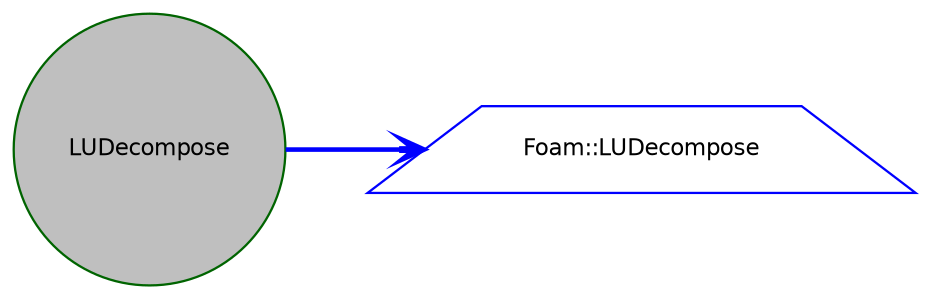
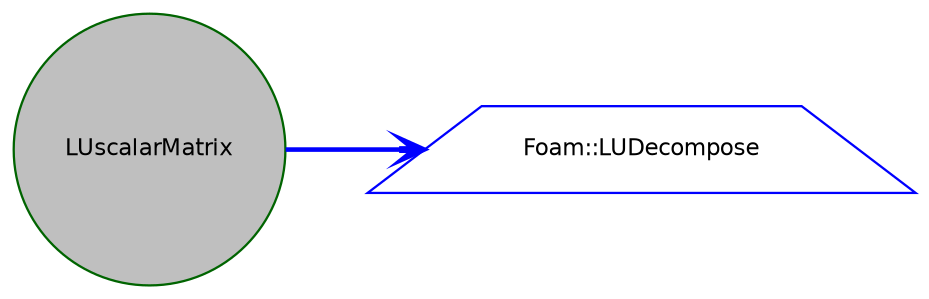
  digraph {
    rankdir=LR
    node [fontname=Helvetica fontsize=10]
-   n1 [color=darkgreen fillcolor=grey75 fontcolor=black height=0.2 label=LUDecompose shape=circle style=filled width=0.4]
+   n1 [color=darkgreen fillcolor=grey75 fontcolor=black height=0.2 label=LUscalarMatrix shape=circle style=filled width=0.4]
    n2 [color=blue height=0.2 label="Foam::LUDecompose" shape=trapezium width=0.4]
    n1 -> n2 [color=blue fontname=Helvetica fontsize=10 labelfontname=Helvetica labelfontsize=10 style=bold arrowhead=vee]
  }
